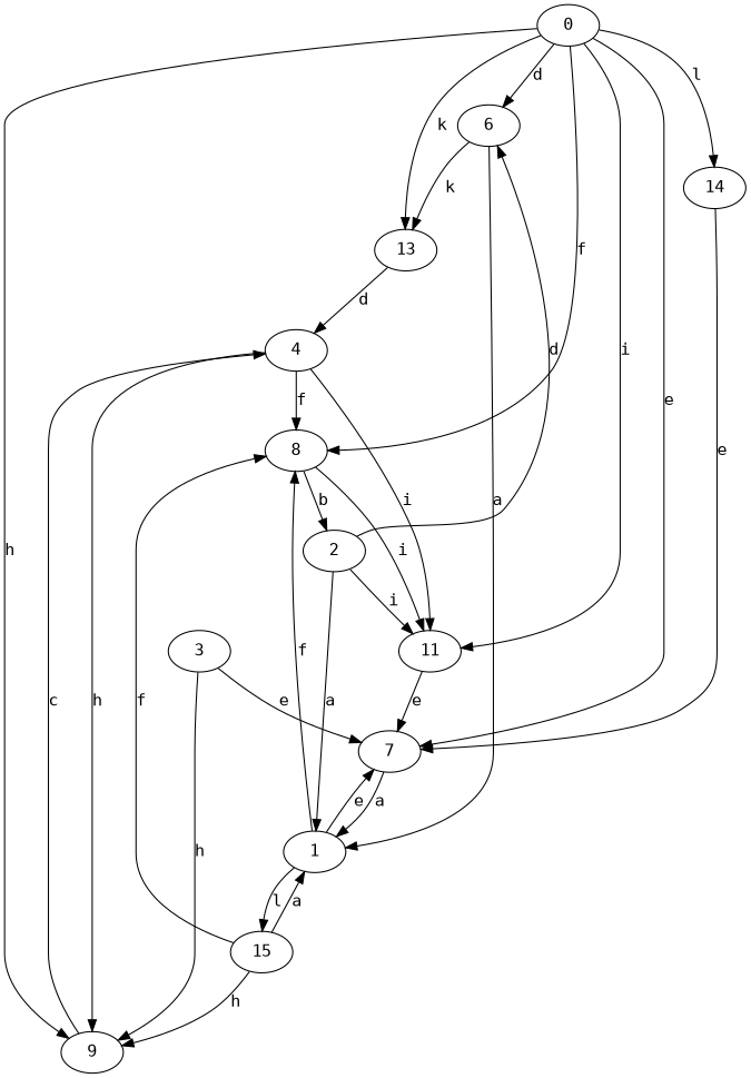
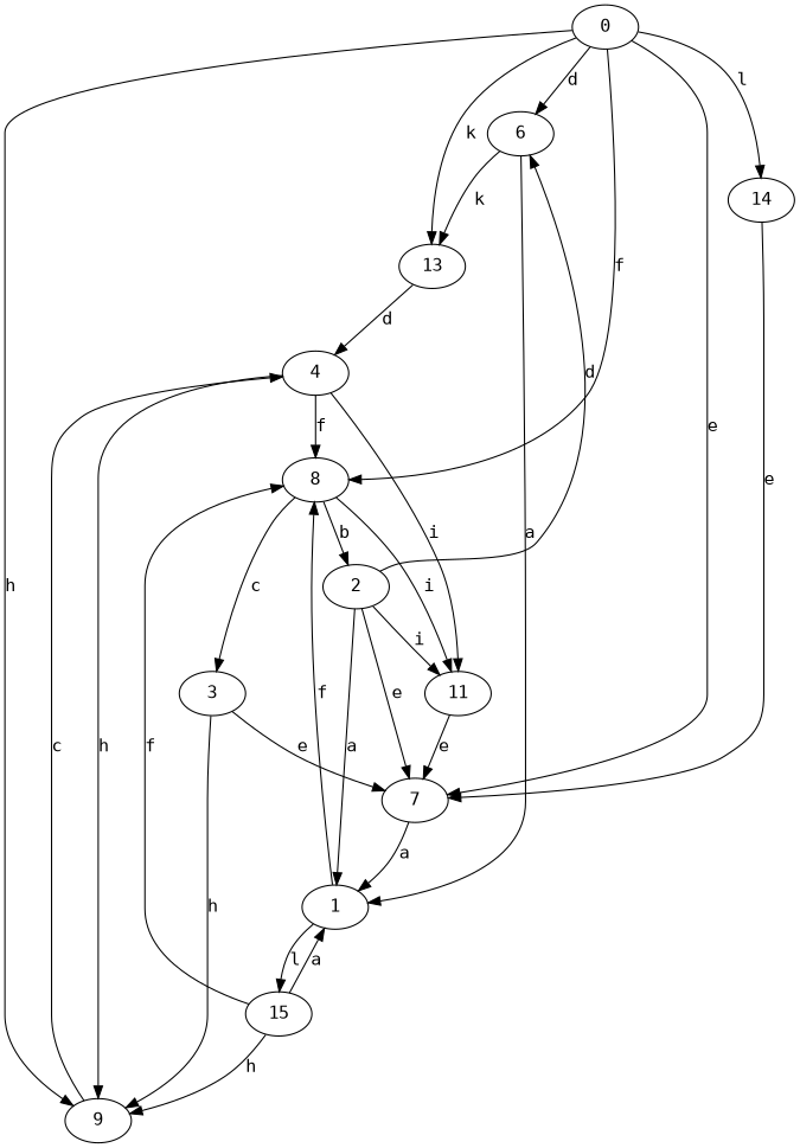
  strict digraph {
    fontname="DejaVu Sans Mono"
    node [fontname="DejaVu Sans Mono"]
    edge [fontname="DejaVu Sans Mono"]
    0
    6
    7
    8
    9
    11
    13
    14
    1
    2
    3
    4
    15
    0 -> 6 [label=d]
    0 -> 7 [label=e]
    0 -> 8 [label=f]
    0 -> 9 [label=h]
-   0 -> 11 [label=i]
    0 -> 13 [label=k]
    0 -> 14 [label=l]
    6 -> 13 [label=k]
    6 -> 1 [label=a]
    7 -> 1 [label=a]
    8 -> 11 [label=i]
    8 -> 2 [label=b]
+   8 -> 3 [label=c]
    9 -> 4 [label=c]
    11 -> 7 [label=e]
    13 -> 4 [label=d]
    14 -> 7 [label=e]
-   1 -> 7 [label=e]
+   2 -> 7 [label=e]
    1 -> 8 [label=f]
    1 -> 15 [label=l]
    2 -> 6 [label=d]
    2 -> 11 [label=i]
    2 -> 1 [label=a]
    3 -> 7 [label=e]
    3 -> 9 [label=h]
    4 -> 8 [label=f]
    4 -> 9 [label=h]
    4 -> 11 [label=i]
    15 -> 8 [label=f]
    15 -> 9 [label=h]
    15 -> 1 [label=a]
  }
